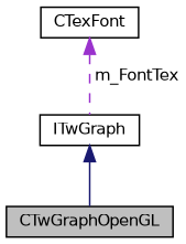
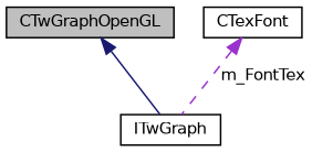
  digraph {
    node [color=black fillcolor=white fontname=Helvetica fontsize=10 shape=record style=filled]
    edge [dir=back fontname=Helvetica fontsize=10 labelfontname=Helvetica labelfontsize=10]
    n1 [fillcolor=grey75 fontcolor=black height=0.2 label=CTwGraphOpenGL width=0.4]
    n2 [height=0.2 label=ITwGraph width=0.4]
    n3 [height=0.2 label=CTexFont width=0.4]
-   n2 -> n1 [color=midnightblue style=solid]
+   n1 -> n2 [color=midnightblue style=solid]
    n3 -> n2 [color=darkorchid3 label=" m_FontTex" style=dashed]
  }
